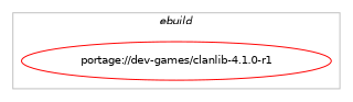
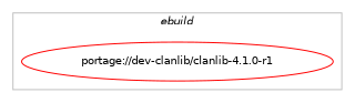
  digraph {
    compound=true
    concentrate=true
    fontname=Helvetica
    fontsize=10
    newrank=true
    rankdir=LR
    ranksep=1.5
-   n1 [color=red fontname=Helvetica fontsize=10 label="portage://dev-games/clanlib-4.1.0-r1" width=4]
+   n1 [color=red fontname=Helvetica fontsize=10 label="portage://dev-clanlib/clanlib-4.1.0-r1" width=4]
    subgraph cluster_1 {
      color=gray
      label=<<i>ebuild</i>>
      n1
    }
    subgraph cluster_2 {
      color=gray
      label=<<i>dependencies</i>>
      subgraph cluster_3 {
        color=gray
        fillcolor="#eeeeee"
        label=<<i>compile</i>>
        style=filled
      }
      subgraph cluster_4 {
        color=gray
        fillcolor="#eeeeee"
        label=<<i>compile and run</i>>
        style=filled
      }
      subgraph cluster_5 {
        color=gray
        fillcolor="#eeeeee"
        label=<<i>run</i>>
        style=filled
      }
    }
    subgraph cluster_6 {
      color=gray
      label=<<i>candidates</i>>
      rank=same
    }
  }
